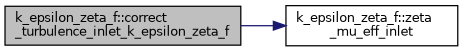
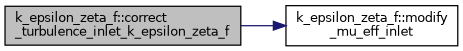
  digraph {
    rankdir=LR
    fontname="DejaVu Sans"
    node [color=black fontname="DejaVu Sans" fontsize=10 shape=record style=filled]
    n1 [fillcolor=grey75 fontcolor=black height=0.2 label="k_epsilon_zeta_f::correct\l_turbulence_inlet_k_epsilon_zeta_f" width=0.4]
-   n2 [fillcolor=white height=0.2 label="k_epsilon_zeta_f::zeta\l_mu_eff_inlet" width=0.4]
+   n2 [fillcolor=white height=0.2 label="k_epsilon_zeta_f::modify\l_mu_eff_inlet" width=0.4]
    n1 -> n2 [color=midnightblue fontname="DejaVu Sans" fontsize=10 labelfontname=Helvetica labelfontsize=10 style=solid]
  }
